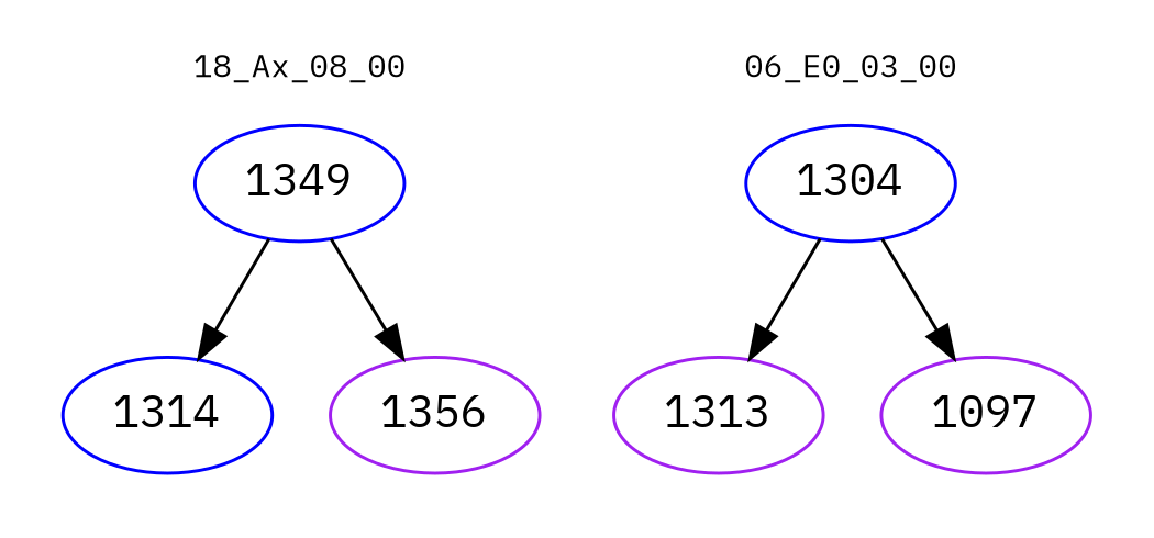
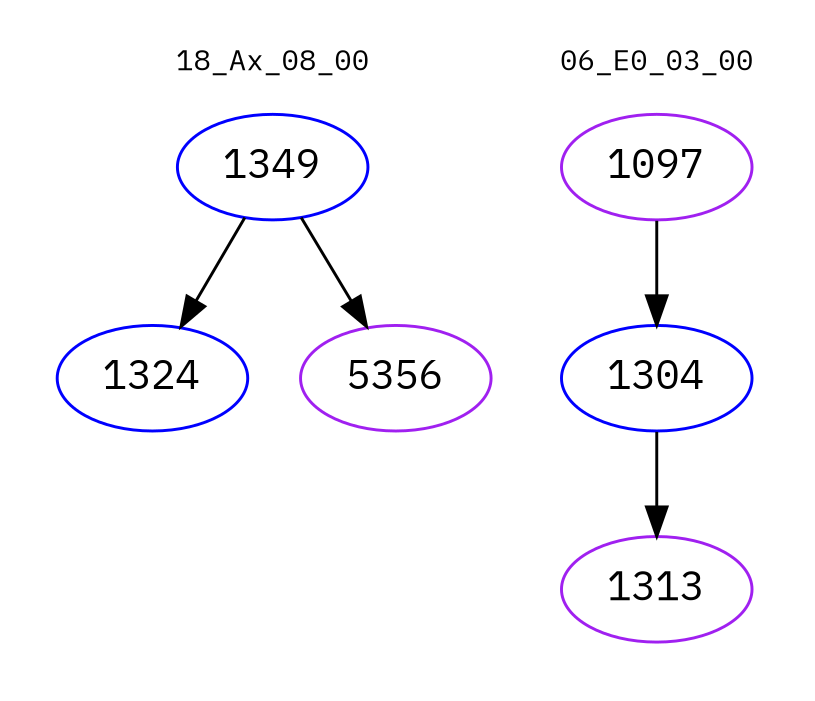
  digraph {
    fontname="IBM Plex Mono"
    node [color=blue fontname="IBM Plex Mono"]
    edge [color=black fontname="IBM Plex Mono"]
    n1 [label=1349]
-   n2 [label=1314]
-   n3 [color=purple label=1356]
+   n2 [label=1324]
+   n3 [color=purple label=5356]
    n4 [label=1304]
    n5 [color=purple label=1313]
    n6 [color=purple label=1097]
    subgraph cluster_1 {
      color=white
      fontsize=10
      label="18_Ax_08_00"
      n1
      n2
      n3
    }
    subgraph cluster_2 {
      color=white
      fontsize=10
      label="06_E0_03_00"
      n4
      n5
      n6
    }
    n1 -> n2
    n1 -> n3
    n4 -> n5
-   n4 -> n6
+   n6 -> n4
  }
